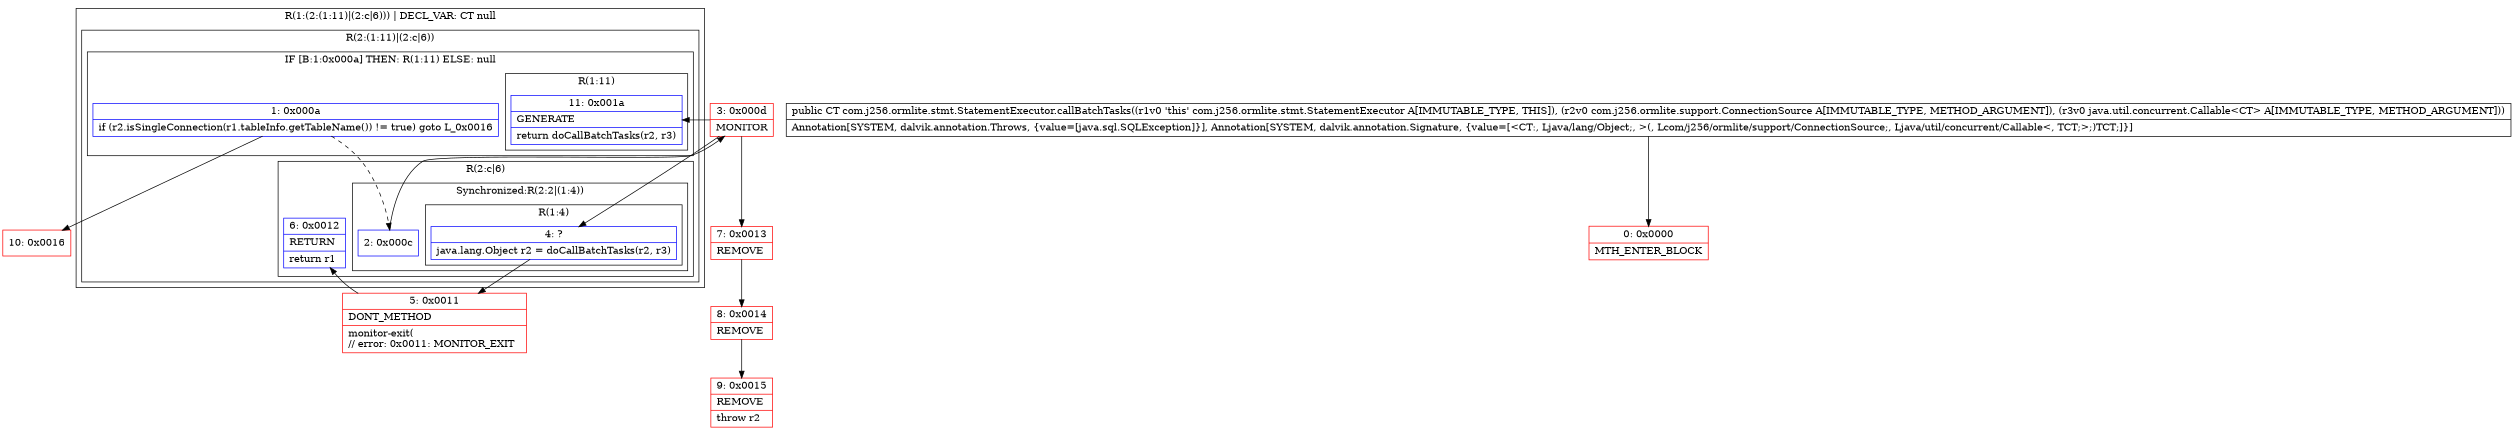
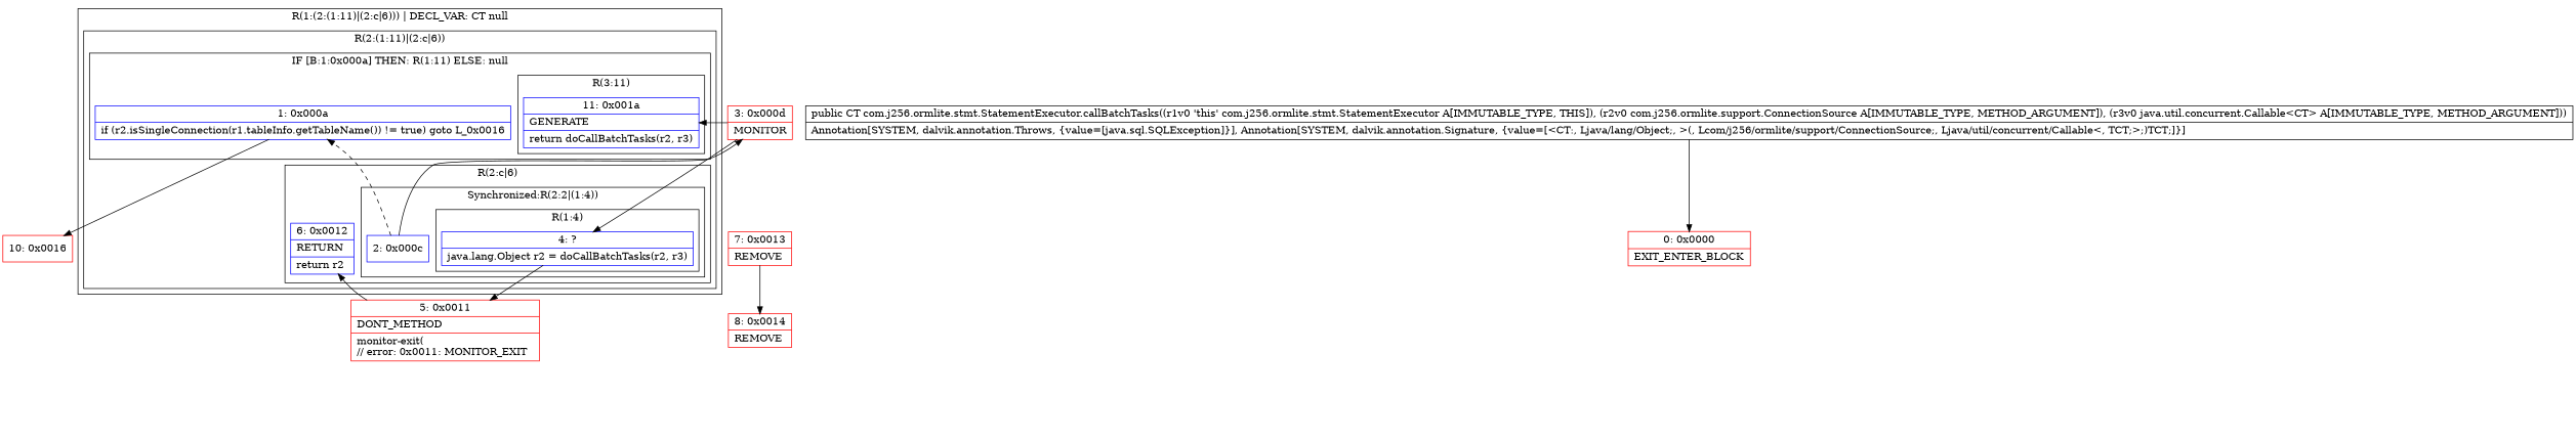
  digraph {
    node [color=red shape=record]
    n1 [color=blue label="{11\:\ 0x001a|GENERATE\l|return doCallBatchTasks(r2, r3)\l}"]
    n2 [color=blue label="{1\:\ 0x000a|if (r2.isSingleConnection(r1.tableInfo.getTableName()) != true) goto L_0x0016\l}"]
    n3 [color=blue label="{4\:\ ?|java.lang.Object r2 = doCallBatchTasks(r2, r3)\l}"]
    n4 [color=blue label="{2\:\ 0x000c}"]
-   n5 [color=blue label="{6\:\ 0x0012|RETURN\l|return r1\l}"]
+   n5 [color=blue label="{6\:\ 0x0012|RETURN\l|return r2\l}"]
    n6 [label="{10\:\ 0x0016}"]
    n7 [label="{5\:\ 0x0011|DONT_METHOD\l|monitor\-exit(\l\/\/ error: 0x0011: MONITOR_EXIT  \l}"]
    n8 [label="{3\:\ 0x000d|MONITOR\l}"]
    n9 [label="{7\:\ 0x0013|REMOVE\l}"]
-   n10 [label="{0\:\ 0x0000|MTH_ENTER_BLOCK\l}"]
+   n10 [label="{0\:\ 0x0000|EXIT_ENTER_BLOCK\l}"]
    n11 [label="{8\:\ 0x0014|REMOVE\l}"]
-   n12 [label="{9\:\ 0x0015|REMOVE\l|throw r2\l}"]
    n13 [label="{public CT com.j256.ormlite.stmt.StatementExecutor.callBatchTasks((r1v0 'this' com.j256.ormlite.stmt.StatementExecutor A[IMMUTABLE_TYPE, THIS]), (r2v0 com.j256.ormlite.support.ConnectionSource A[IMMUTABLE_TYPE, METHOD_ARGUMENT]), (r3v0 java.util.concurrent.Callable\<CT\> A[IMMUTABLE_TYPE, METHOD_ARGUMENT]))  | Annotation[SYSTEM, dalvik.annotation.Throws, \{value=[java.sql.SQLException]\}], Annotation[SYSTEM, dalvik.annotation.Signature, \{value=[\<CT:, Ljava\/lang\/Object;, \>(, Lcom\/j256\/ormlite\/support\/ConnectionSource;, Ljava\/util\/concurrent\/Callable\<, TCT;\>;)TCT;]\}]\l}" color=""]
    subgraph cluster_1 {
      label="R(1:(2:(1:11)|(2:c|6))) | DECL_VAR: CT null\l"
      subgraph cluster_2 {
        label="R(2:(1:11)|(2:c|6))"
        subgraph cluster_3 {
          label="IF [B:1:0x000a] THEN: R(1:11) ELSE: null"
          n2
          subgraph cluster_4 {
-           label="R(1:11)"
+           label="R(3:11)"
            n1
          }
        }
        subgraph cluster_5 {
          label="R(2:c|6)"
          n5
          subgraph cluster_6 {
            label="Synchronized:R(2:2|(1:4))"
            n4
            subgraph cluster_7 {
              label="R(1:4)"
              n3
            }
          }
        }
      }
    }
-   n2 -> n4 [style=dashed]
+   n4 -> n2 [style=dashed]
    n2 -> n6
    n3 -> n7
    n4 -> n8
    n7 -> n5
    n8 -> n1
    n8 -> n3
-   n8 -> n9
    n9 -> n11
-   n11 -> n12
    n13 -> n10
  }
